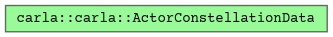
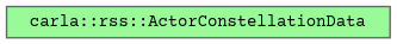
  digraph {
    rankdir=TB
    fontname="Courier Prime"
-   n1 [color=gray40 fillcolor=palegreen fontname="Courier Prime" fontsize=10 height=0.2 label="carla::carla::ActorConstellationData" shape=box style=filled width=0.4]
+   n1 [color=gray40 fillcolor=palegreen fontname="Courier Prime" fontsize=10 height=0.2 label="carla::rss::ActorConstellationData" shape=box style=filled width=0.4]
  }
